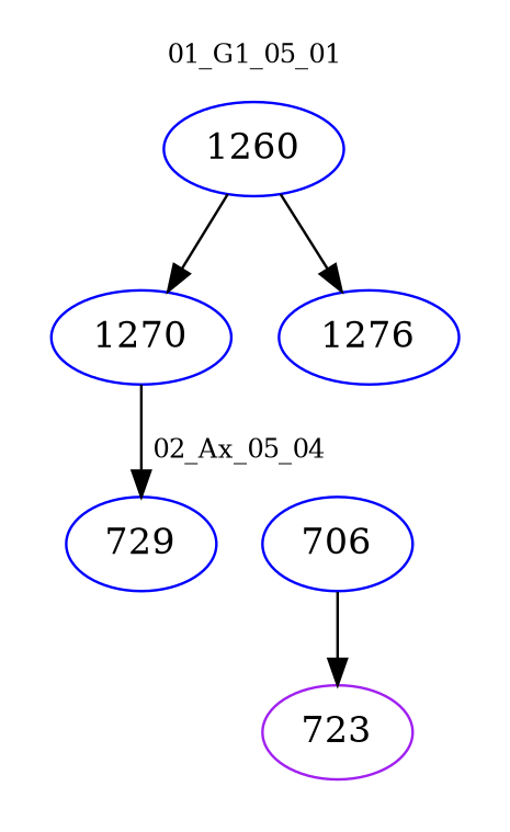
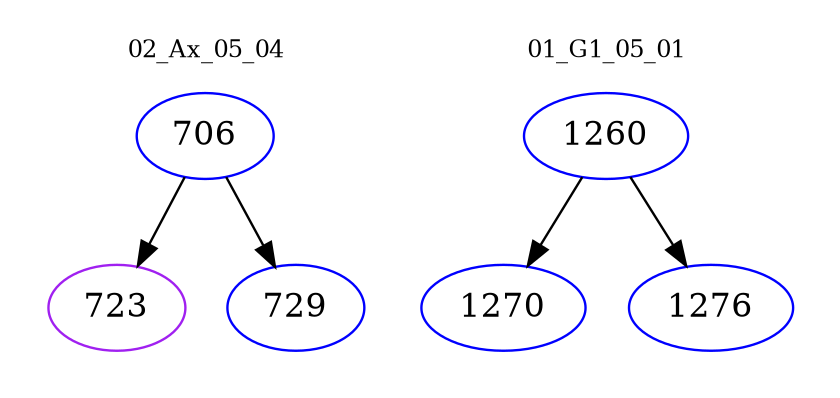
  digraph {
    node [color=blue]
    edge [color=black]
    n1 [label=706]
    n2 [color=purple label=723]
    n3 [label=729]
    n4 [label=1260]
    n5 [label=1270]
    n6 [label=1276]
    subgraph cluster_1 {
      color=white
      fontsize=10
      label="02_Ax_05_04"
      n1
      n2
      n3
    }
    subgraph cluster_2 {
      color=white
      fontsize=10
      label="01_G1_05_01"
      n4
      n5
      n6
    }
    n1 -> n2
-   n5 -> n3
+   n1 -> n3
    n4 -> n5
    n4 -> n6
  }
